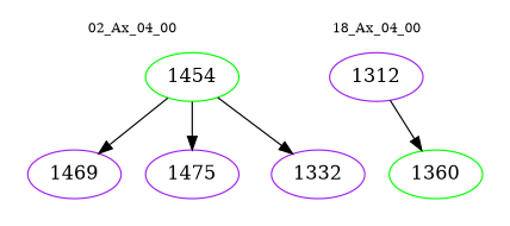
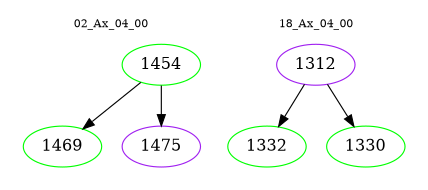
  digraph {
    node [color=purple]
    edge [color=black]
    n1 [color=green label=1454]
-   n2 [label=1469]
+   n2 [color=green label=1469]
    n3 [label=1475]
    n4 [label=1312]
-   n5 [label=1332]
-   n6 [color=green label=1360]
+   n5 [color=green label=1332]
+   n6 [color=green label=1330]
    subgraph cluster_1 {
      color=white
      fontsize=10
      label="02_Ax_04_00"
      n1
      n2
      n3
    }
    subgraph cluster_2 {
      color=white
      fontsize=10
      label="18_Ax_04_00"
      n4
      n5
      n6
    }
    n1 -> n2
    n1 -> n3
-   n1 -> n5
+   n4 -> n5
    n4 -> n6
  }
